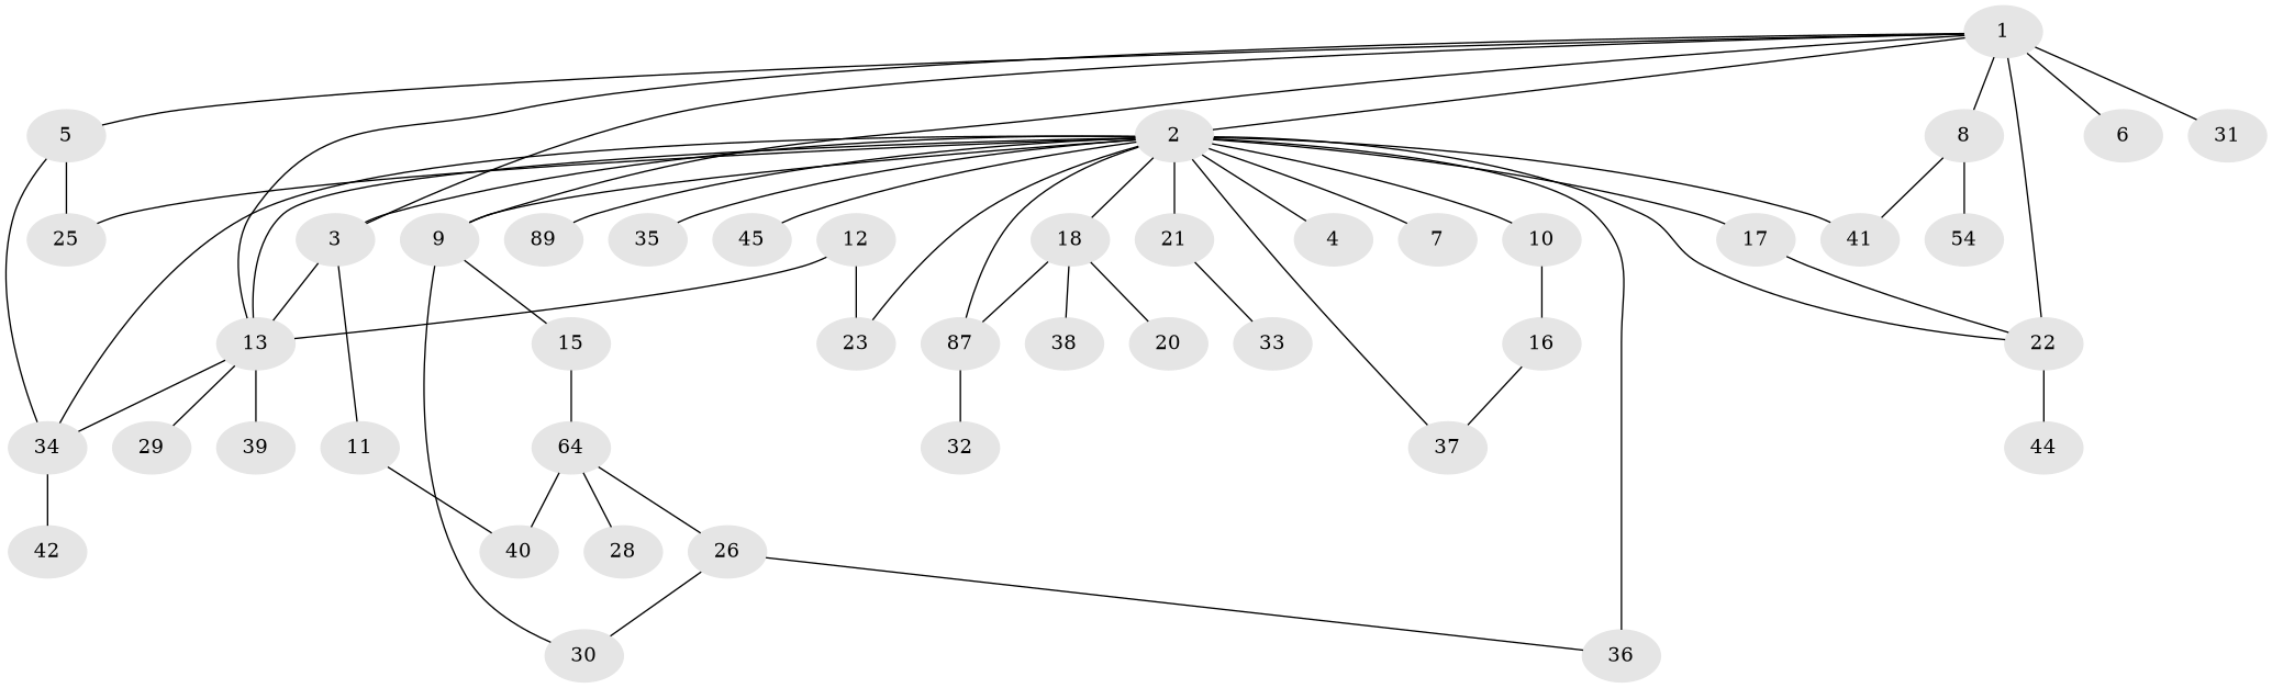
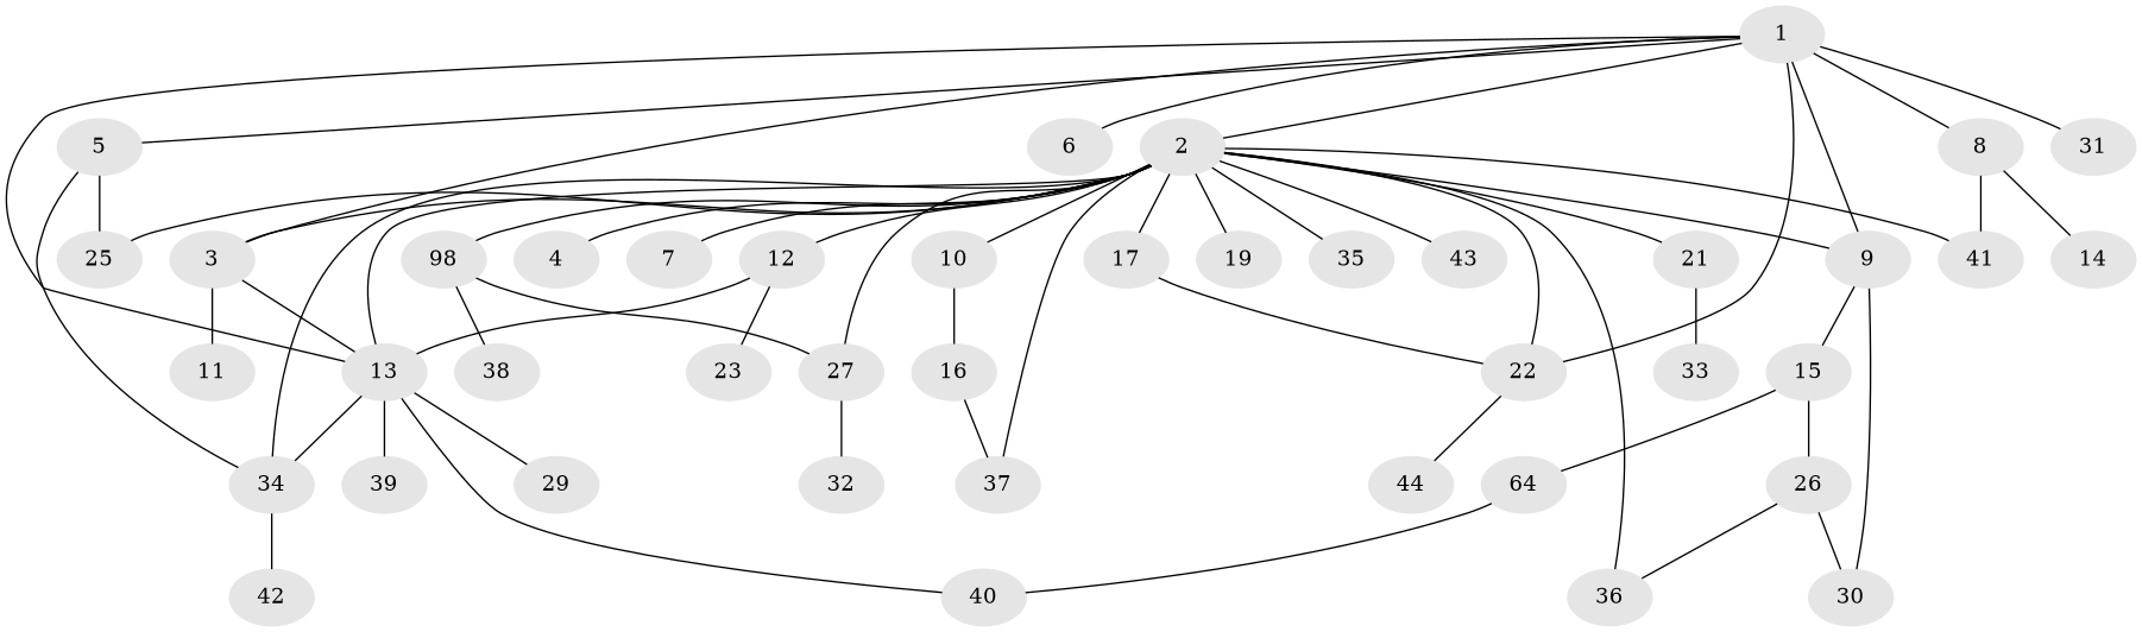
  graph {
    node [color=gray90 style=filled]
    edge [weight=1.0]
    1
    2
    3
    5
    6
    8
    9
    13
    22
    31
    4
    7
    10
    12
    17
-   18
-   19 [label=89]
+   18 [label=98]
+   19
    21
    25
-   27 [label=87]
+   27
    34
    35
    36
    37
    41
-   43 [label=45]
+   43
    11
-   14 [label=54]
+   14
    15
    30
    29
    39
    40
    44
    16
    23
-   20
    38
    33
    32
    42
    n42 [label=64]
    26
-   28
    1 -- 2
    1 -- 3
    1 -- 5
    1 -- 6
    1 -- 8
    1 -- 9
    1 -- 13
    1 -- 22 [weight=4.0]
    1 -- 31
    2 -- 3
    2 -- 9
    2 -- 13 [weight=2.0]
    2 -- 22 [weight=2.0]
    2 -- 4
    2 -- 7
    2 -- 10
-   2 -- 23
+   2 -- 12
    2 -- 17
    2 -- 18
    2 -- 19
    2 -- 21
    2 -- 25
    2 -- 27
    2 -- 34
    2 -- 35
    2 -- 36 [weight=2.0]
    2 -- 37
    2 -- 41 [weight=2.0]
    2 -- 43
    3 -- 13
    3 -- 11
    5 -- 25
    5 -- 34
    8 -- 41
    8 -- 14 [weight=2.0]
    9 -- 15
    9 -- 30
    13 -- 34
    13 -- 29
    13 -- 39 [weight=2.0]
-   11 -- 40
+   13 -- 40
    22 -- 44
    10 -- 16 [weight=2.0]
    12 -- 13 [weight=2.0]
    12 -- 23 [weight=3.0]
    17 -- 22
    18 -- 27
-   18 -- 20
    18 -- 38
    21 -- 33
    27 -- 32
    34 -- 42
    15 -- n42 [weight=2.0]
-   n42 -- 26
+   15 -- 26
    16 -- 37
    n42 -- 40
-   n42 -- 28
    26 -- 36
    26 -- 30
  }
